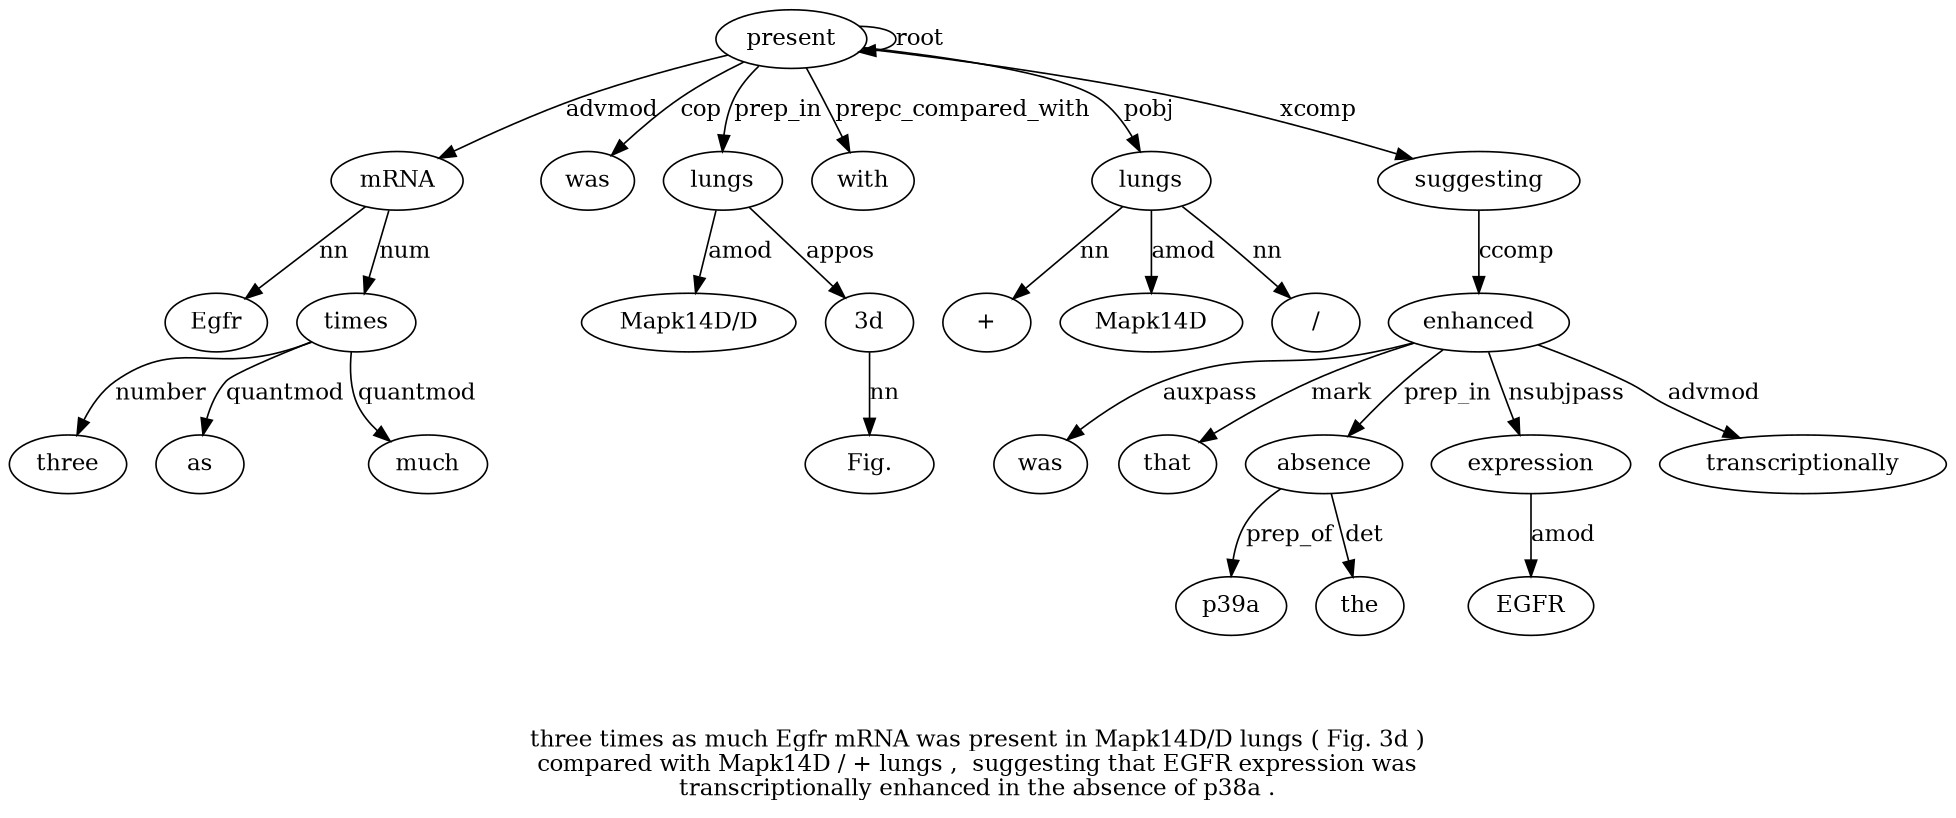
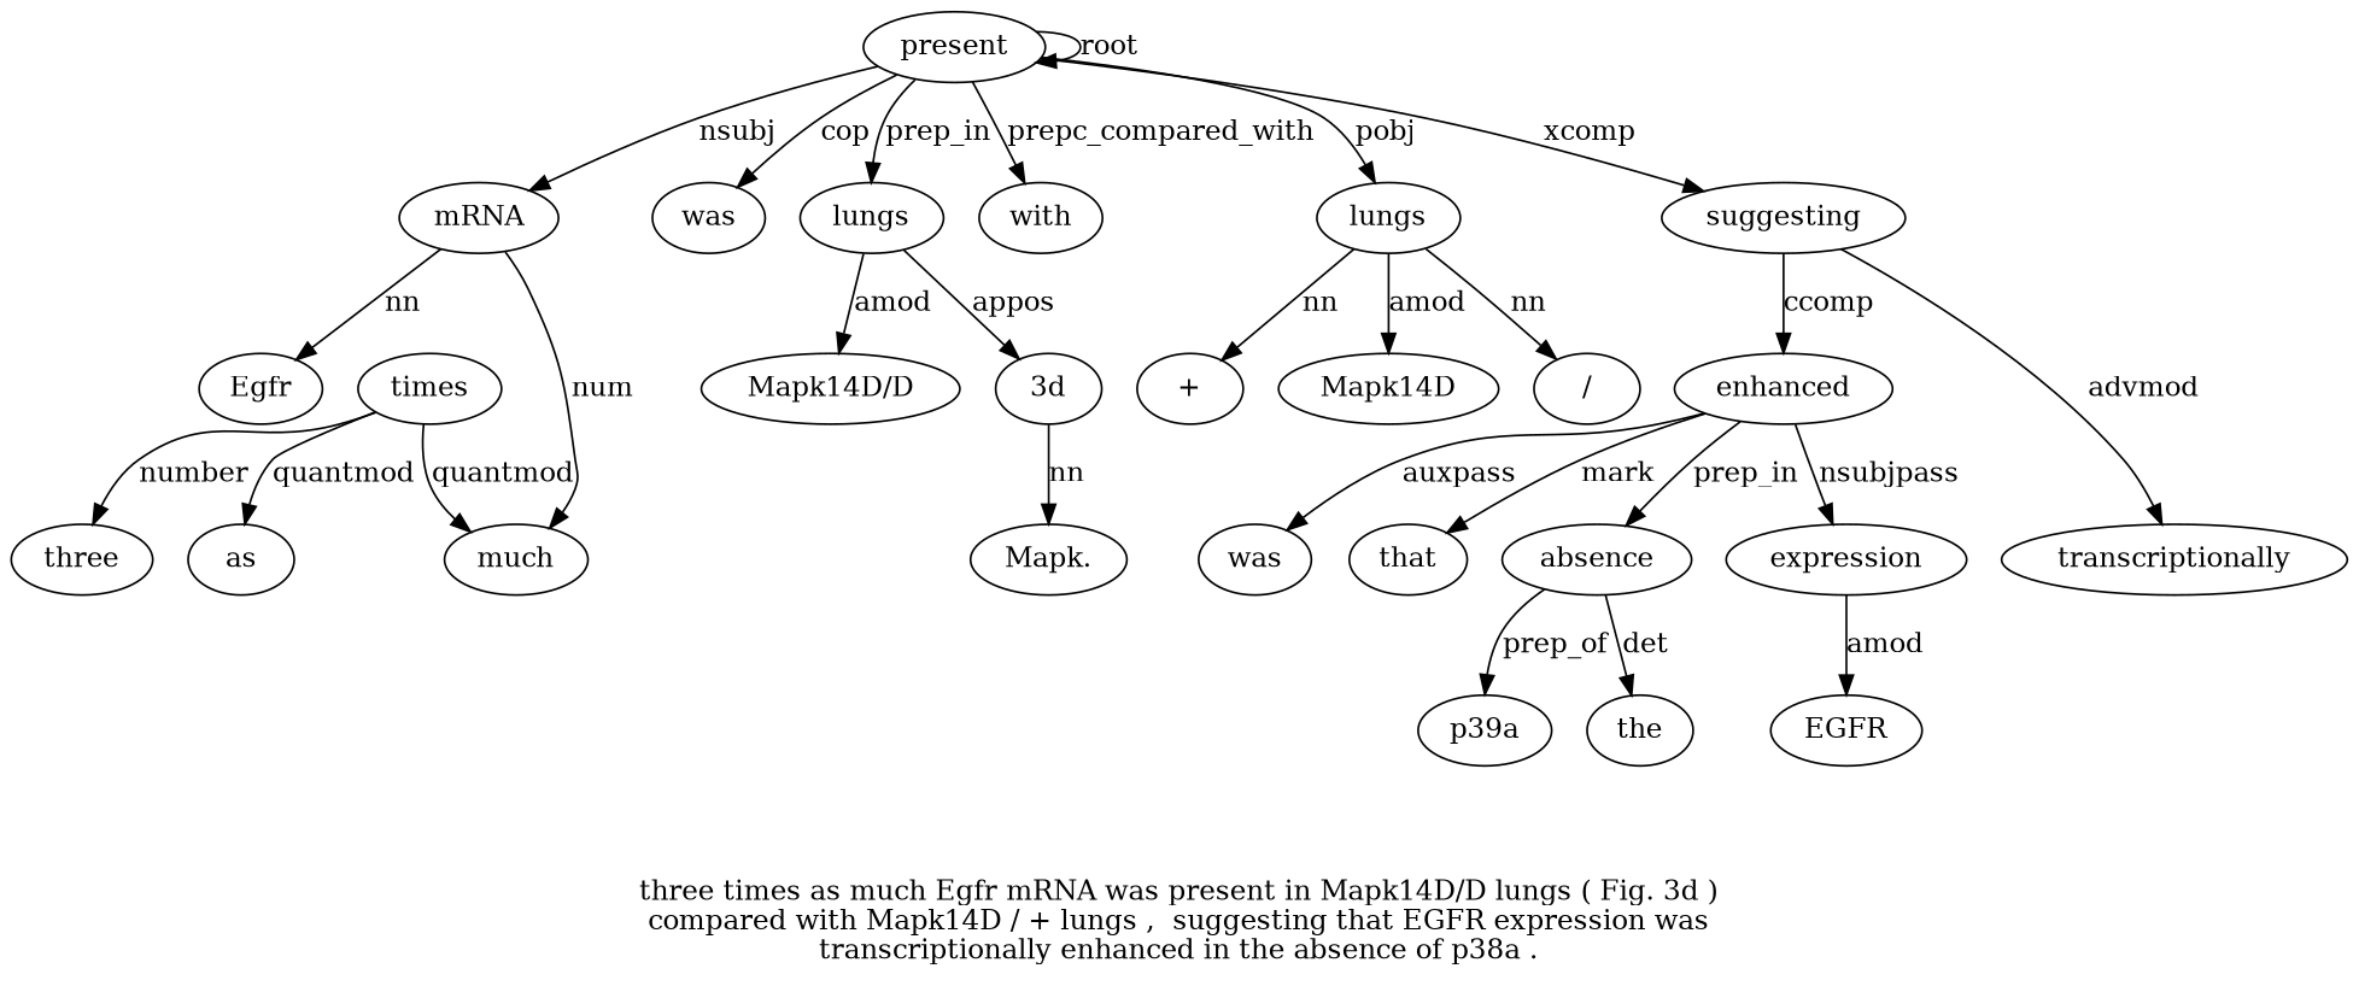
  digraph {
    label="three times as much Egfr mRNA was present in Mapk14D/D lungs ( Fig. 3d )\ncompared with Mapk14D / + lungs ,  suggesting that EGFR expression was\ntranscriptionally enhanced in the absence of p38a ."
    node [fillcolor=white style=filled]
    n1 [label=times]
    n2 [label=three]
    n3 [label=as]
    n4 [label=much]
    n5 [label=mRNA]
    n6 [label=Egfr]
    n7 [label=present]
    n8 [label=was]
    n9 [label=lungs]
    n10 [label=with]
    n11 [label=lungs]
    n12 [label=suggesting]
    n13 [label="Mapk14D/D"]
    n14 [label="3d"]
    n15 [label=Mapk14D]
    n16 [label="/"]
    n17 [label="+"]
    n18 [label=enhanced]
-   n19 [label="Fig."]
+   n19 [label="Mapk."]
    n20 [label=that]
    n21 [label=expression]
    n22 [label=was]
    n23 [label=transcriptionally]
    n24 [label=absence]
    n25 [label=EGFR]
    n26 [label=the]
    n27 [label=p39a]
    n1 -> n2 [label=number]
    n1 -> n3 [label=quantmod]
    n1 -> n4 [label=quantmod]
-   n5 -> n1 [label=num]
+   n5 -> n4 [label=num]
    n5 -> n6 [label=nn]
-   n7 -> n5 [label=advmod]
+   n7 -> n5 [label=nsubj]
    n7 -> n7 [label=root]
    n7 -> n8 [label=cop]
    n7 -> n9 [label=prep_in]
    n7 -> n10 [label=prepc_compared_with]
    n7 -> n11 [label=pobj]
    n7 -> n12 [label=xcomp]
    n9 -> n13 [label=amod]
    n9 -> n14 [label=appos]
    n11 -> n15 [label=amod]
    n11 -> n16 [label=nn]
    n11 -> n17 [label=nn]
    n12 -> n18 [label=ccomp]
    n14 -> n19 [label=nn]
    n18 -> n20 [label=mark]
    n18 -> n21 [label=nsubjpass]
    n18 -> n22 [label=auxpass]
-   n18 -> n23 [label=advmod]
+   n12 -> n23 [label=advmod]
    n18 -> n24 [label=prep_in]
    n21 -> n25 [label=amod]
    n24 -> n26 [label=det]
    n24 -> n27 [label=prep_of]
  }
